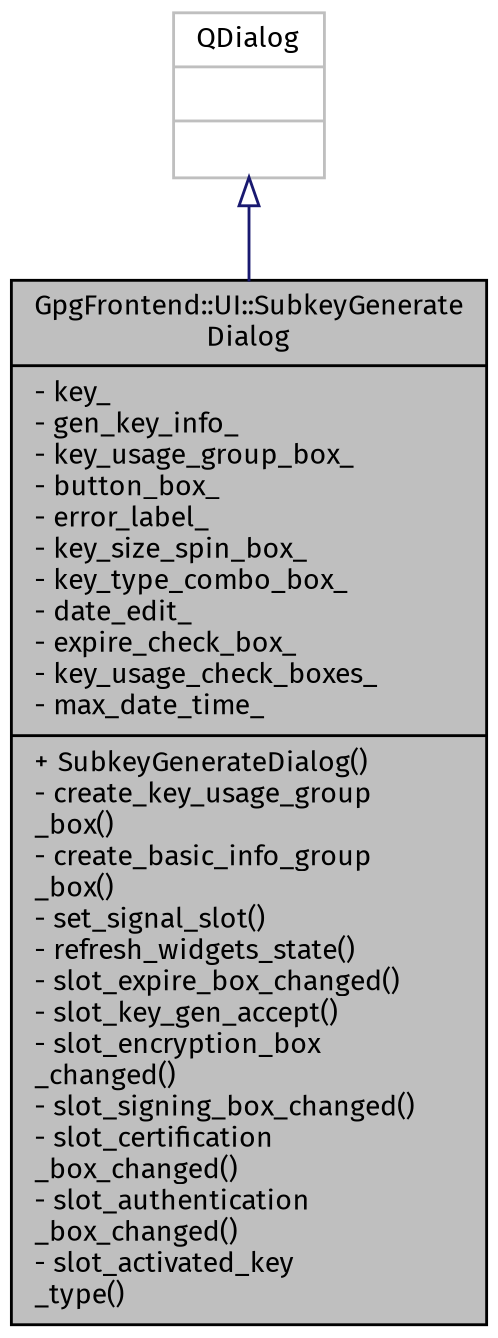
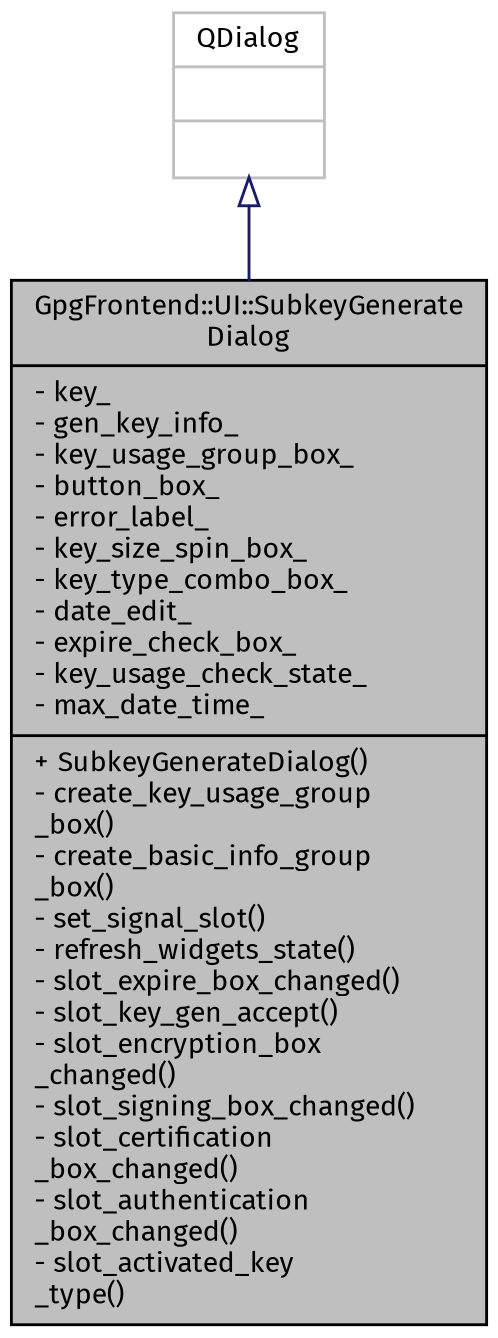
  digraph {
    fontname="Fira Sans"
    node [fontname="Fira Sans" fontsize=10 shape=record style=filled]
-   n1 [color=black fillcolor=grey75 fontcolor=black height=0.2 label="{GpgFrontend::UI::SubkeyGenerate\lDialog\n|- key_\l- gen_key_info_\l- key_usage_group_box_\l- button_box_\l- error_label_\l- key_size_spin_box_\l- key_type_combo_box_\l- date_edit_\l- expire_check_box_\l- key_usage_check_boxes_\l- max_date_time_\l|+ SubkeyGenerateDialog()\l- create_key_usage_group\l_box()\l- create_basic_info_group\l_box()\l- set_signal_slot()\l- refresh_widgets_state()\l- slot_expire_box_changed()\l- slot_key_gen_accept()\l- slot_encryption_box\l_changed()\l- slot_signing_box_changed()\l- slot_certification\l_box_changed()\l- slot_authentication\l_box_changed()\l- slot_activated_key\l_type()\l}" width=0.4]
+   n1 [color=black fillcolor=grey75 fontcolor=black height=0.2 label="{GpgFrontend::UI::SubkeyGenerate\lDialog\n|- key_\l- gen_key_info_\l- key_usage_group_box_\l- button_box_\l- error_label_\l- key_size_spin_box_\l- key_type_combo_box_\l- date_edit_\l- expire_check_box_\l- key_usage_check_state_\l- max_date_time_\l|+ SubkeyGenerateDialog()\l- create_key_usage_group\l_box()\l- create_basic_info_group\l_box()\l- set_signal_slot()\l- refresh_widgets_state()\l- slot_expire_box_changed()\l- slot_key_gen_accept()\l- slot_encryption_box\l_changed()\l- slot_signing_box_changed()\l- slot_certification\l_box_changed()\l- slot_authentication\l_box_changed()\l- slot_activated_key\l_type()\l}" width=0.4]
    n2 [color=grey75 fillcolor=white height=0.2 label="{QDialog\n||}" width=0.4]
    n2 -> n1 [arrowtail=onormal color=midnightblue dir=back fontname="Fira Sans" fontsize=10 labelfontname=Helvetica labelfontsize=10 style=solid]
  }
